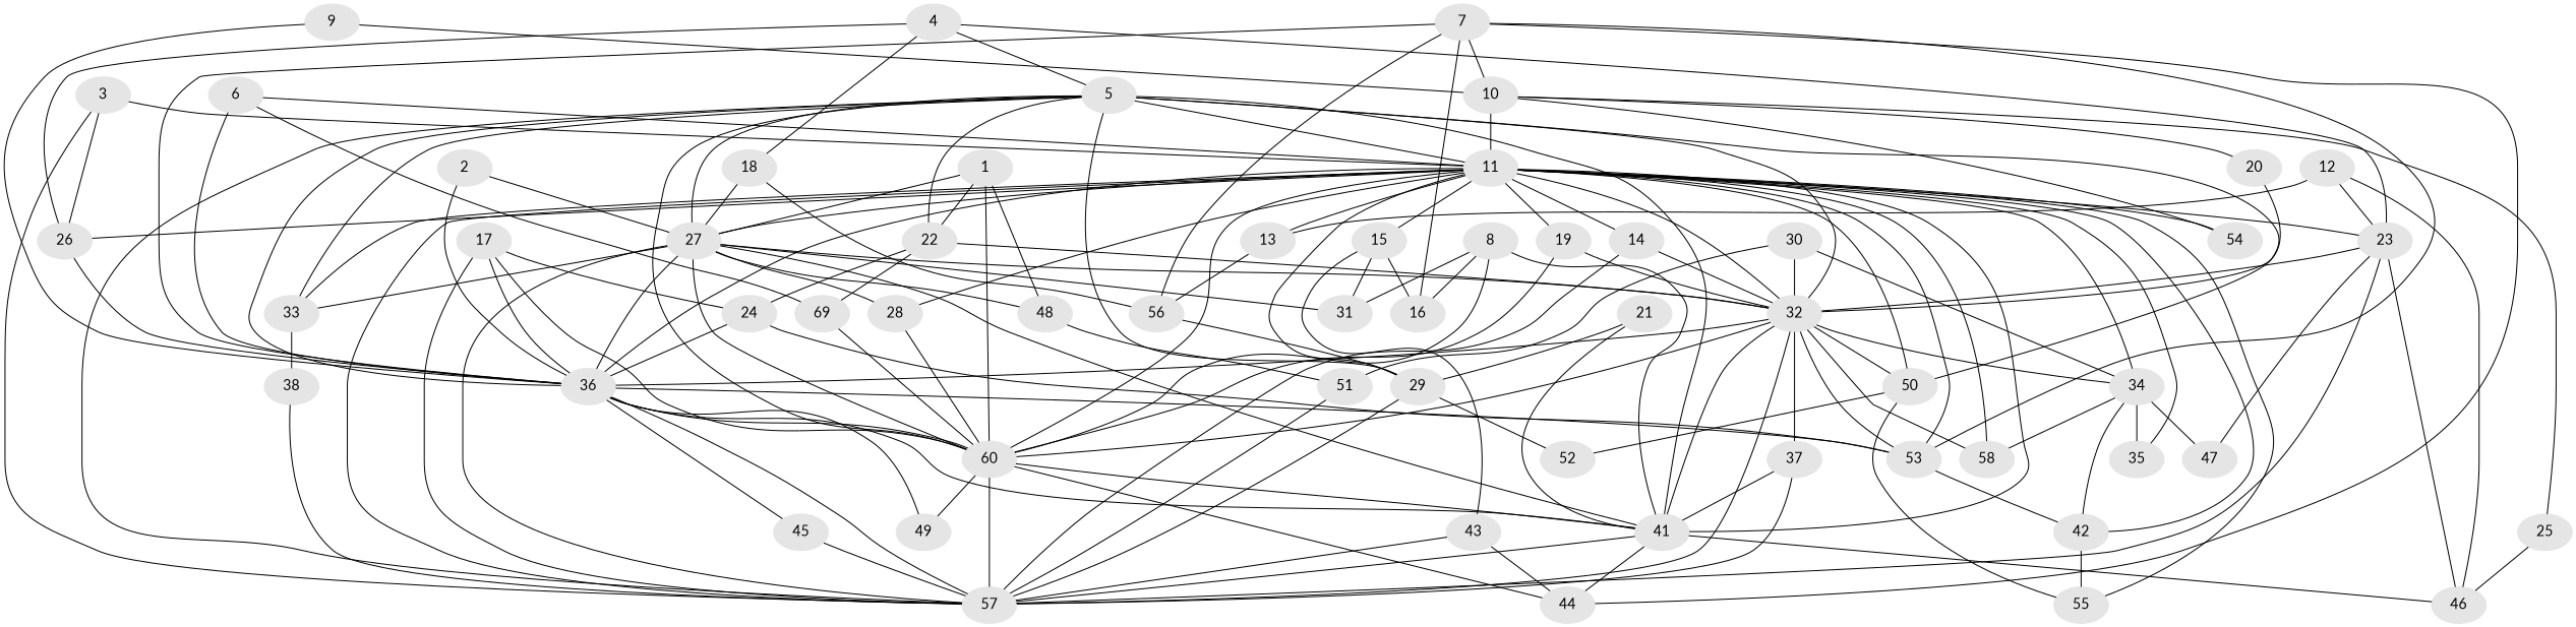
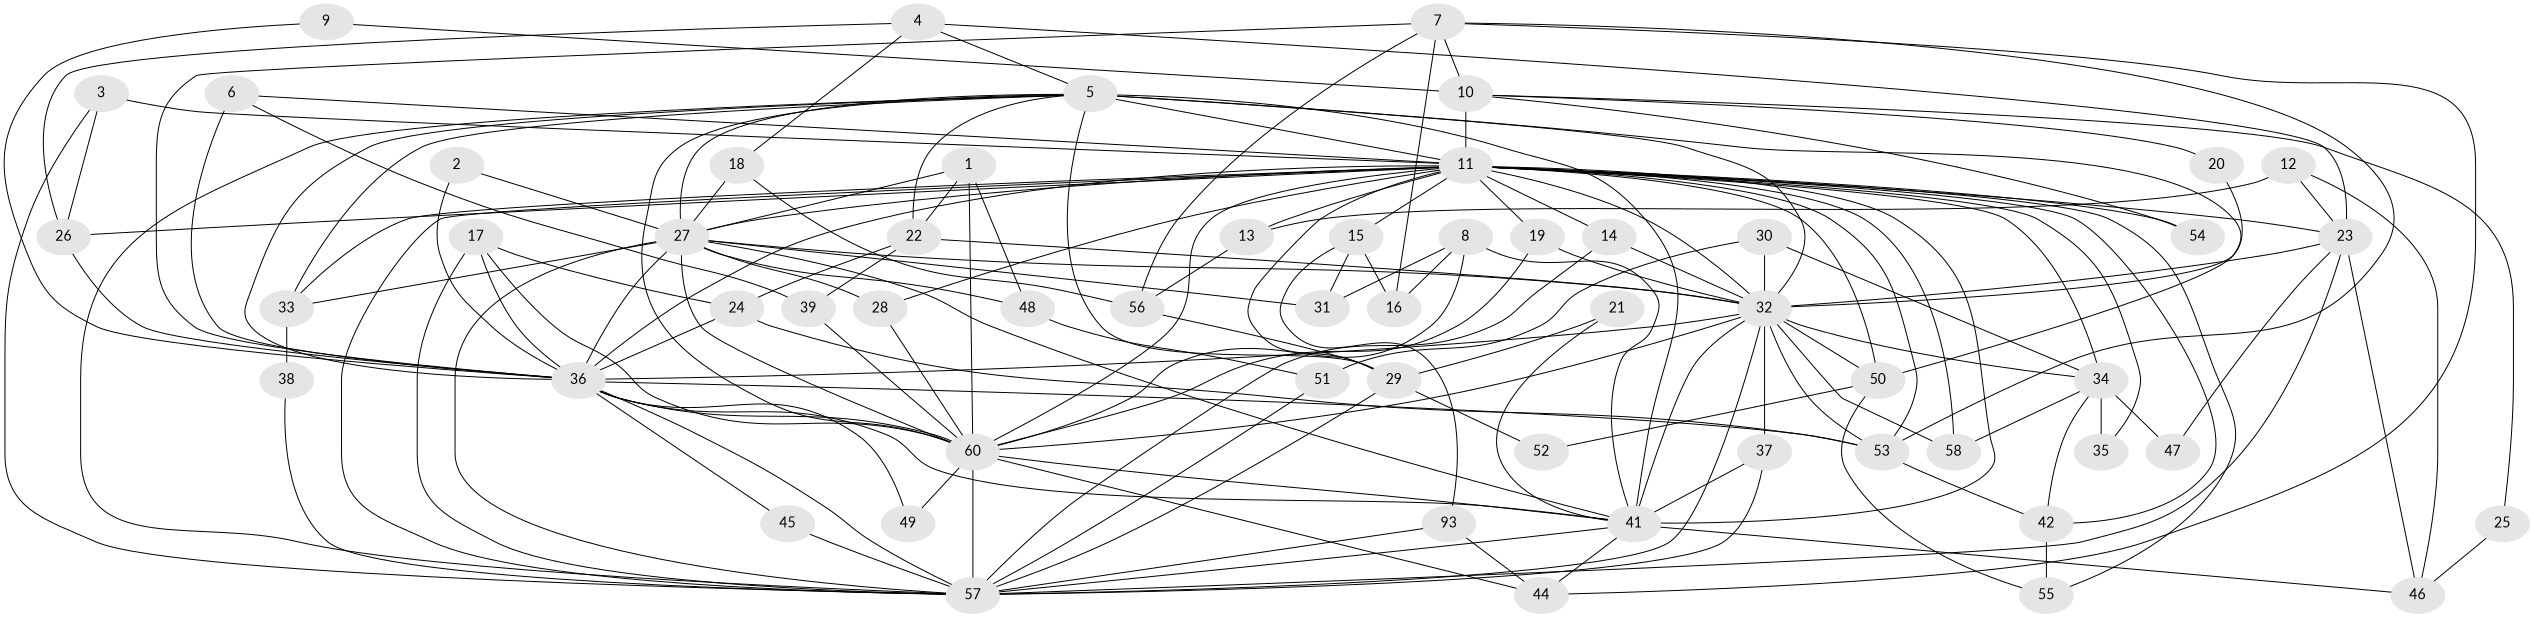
  graph {
    fontname=Lato
    node [color=gray90 fontname=Lato style=filled]
    edge [fontname=Lato weight=1.0]
    1
    22
    27
    n4 [label=60]
    48
    32
-   39 [label=69]
+   39
    24
    36
    57
    33
    41
    31
    28
    44
    49
    51
    2
    53
    45
    3
    11
    26
    23
    29
    50
    54
    13
    14
    15
    19
    34
    35
    42
    55
    58
    4
    5
    18
    56
    46
    47
    52
    37
    38
    6
    7
    10
    16
    20
    25
    8
    9
-   43
+   43 [label=93]
    12
    17
    21
    30
    1 -- 22
    1 -- 27
    1 -- n4
    1 -- 48
    22 -- 32
    22 -- 39
    22 -- 24
    27 -- n4
    27 -- 48 [weight=2.0]
    27 -- 32 [weight=3.0]
    27 -- 36
    27 -- 57 [weight=2.0]
    27 -- 33
    27 -- 41
    27 -- 31
    27 -- 28
    n4 -- 57
    n4 -- 41
    n4 -- 44
    n4 -- 49
    48 -- 51
    32 -- n4 [weight=2.0]
    32 -- 36 [weight=3.0]
    32 -- 57 [weight=3.0]
    32 -- 41 [weight=3.0]
    32 -- 53
    32 -- 50 [weight=2.0]
    32 -- 34
    32 -- 58
    32 -- 37
    39 -- n4
    24 -- 36
    24 -- 53
    36 -- n4 [weight=3.0]
    36 -- 57
    36 -- 41
    36 -- 49
    36 -- 53
    36 -- 45
    33 -- 38
    41 -- 57 [weight=2.0]
    41 -- 44
    41 -- 46
    28 -- n4
    51 -- 57
    2 -- 27
    2 -- 36
    53 -- 42
    45 -- 57 [weight=2.0]
    3 -- 57
    3 -- 11
    3 -- 26
    11 -- 27 [weight=2.0]
    11 -- n4 [weight=2.0]
    11 -- 32 [weight=6.0]
    11 -- 36 [weight=3.0]
    11 -- 57 [weight=2.0]
    11 -- 33
    11 -- 41 [weight=3.0]
    11 -- 28
    11 -- 53
    11 -- 26
    11 -- 23
    11 -- 29
    11 -- 50
    11 -- 54
    11 -- 13 [weight=2.0]
    11 -- 14
    11 -- 15 [weight=3.0]
    11 -- 19
    11 -- 34
    11 -- 35
    11 -- 42
    11 -- 55
    11 -- 58
    26 -- 36
    23 -- 32
    23 -- 57
    23 -- 46
    23 -- 47
    29 -- 57
    29 -- 52
    50 -- 55
    50 -- 52
    13 -- 56
    14 -- 32
    14 -- 57
    15 -- 31
    15 -- 16
    15 -- 43
    19 -- n4
    19 -- 32
    34 -- 35 [weight=2.0]
    34 -- 42
    34 -- 58
    34 -- 47
    42 -- 55
    4 -- 26
    4 -- 23
    4 -- 5
    4 -- 18
    5 -- 22
    5 -- 27
    5 -- n4
    5 -- 32 [weight=2.0]
    5 -- 36
    5 -- 57
    5 -- 33
    5 -- 41 [weight=2.0]
    5 -- 11 [weight=3.0]
    5 -- 29
    5 -- 50
    18 -- 27
    18 -- 56
    56 -- 29
    37 -- 57
    37 -- 41
    38 -- 57
    6 -- 39
    6 -- 36
    6 -- 11
    7 -- 36
    7 -- 44
    7 -- 53
    7 -- 56
    7 -- 10
    7 -- 16
    10 -- 11 [weight=3.0]
    10 -- 54
    10 -- 20
    10 -- 25
    20 -- 32
    25 -- 46
    8 -- n4
    8 -- 41
    8 -- 31
    8 -- 16
    9 -- 36
    9 -- 10
    43 -- 57
    43 -- 44
    12 -- 23
    12 -- 13
    12 -- 46
    17 -- n4
    17 -- 24
    17 -- 36
    17 -- 57
    21 -- 41
    21 -- 29
    30 -- 32
    30 -- 51
    30 -- 34 [weight=2.0]
  }
